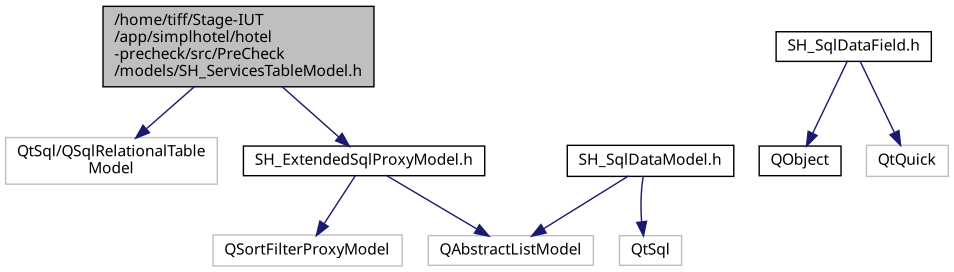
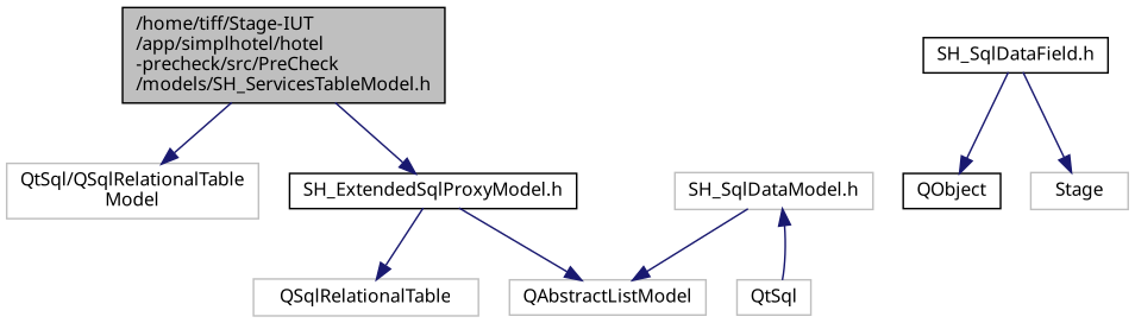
  digraph {
    node [color=black fontname=Verdana fontsize=11 shape=record]
    edge [color=midnightblue fontname=Verdana fontsize=11 labelfontname=Verdana labelfontsize=11 style=solid]
    n1 [fillcolor=grey75 fontcolor=black height=0.2 label="/home/tiff/Stage-IUT\l/app/simplhotel/hotel\l-precheck/src/PreCheck\l/models/SH_ServicesTableModel.h" style=filled width=0.4]
    n2 [color=grey75 height=0.2 label="QtSql/QSqlRelationalTable\lModel" width=0.4]
    n3 [height=0.2 label="SH_ExtendedSqlProxyModel.h" width=0.4]
-   n4 [color=grey75 height=0.2 label=QSortFilterProxyModel width=0.4]
+   n4 [color=grey75 height=0.2 label=QSqlRelationalTable width=0.4]
    n5 [color=grey75 height=0.2 label=QAbstractListModel width=0.4]
-   n6 [height=0.2 label="SH_SqlDataModel.h" width=0.4]
+   n6 [color=grey75 height=0.2 label="SH_SqlDataModel.h" width=0.4]
    n7 [color=grey75 height=0.2 label=QtSql width=0.4]
    n8 [height=0.2 label="SH_SqlDataField.h" width=0.4]
    n9 [height=0.2 label=QObject width=0.4]
-   n10 [color=grey75 height=0.2 label=QtQuick width=0.4]
+   n10 [color=grey75 height=0.2 label=Stage width=0.4]
    n1 -> n2
    n1 -> n3
    n3 -> n4
    n3 -> n5
    n6 -> n5
-   n6 -> n7
+   n7 -> n6
    n8 -> n9
    n8 -> n10
  }
